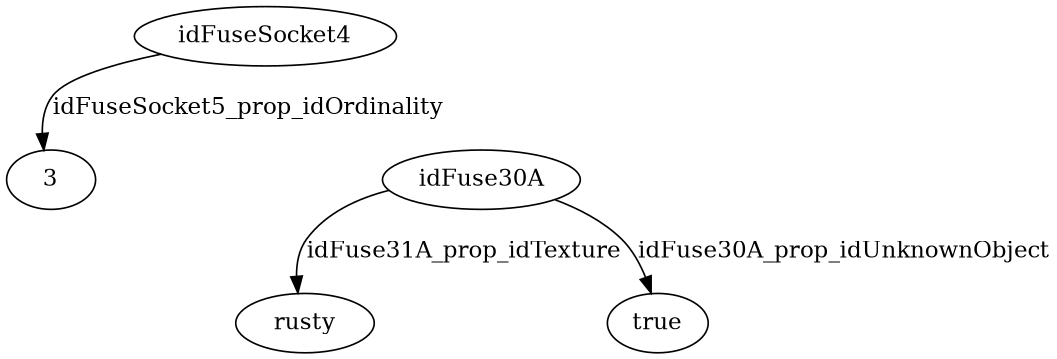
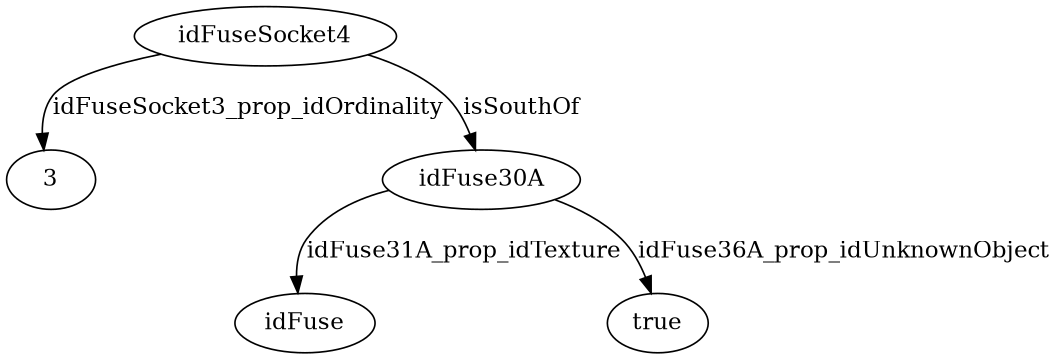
  strict digraph {
    edge [edge_type=property]
    n1 [label=idFuseSocket4 node_type=entity_node root=root]
    3
    idFuse30A
-   rusty
+   rusty [label=idFuse]
    true
-   n1 -> 3 [label=idFuseSocket5_prop_idOrdinality]
+   n1 -> 3 [label=idFuseSocket3_prop_idOrdinality]
+   n1 -> idFuse30A [edge_type=relationship label=isSouthOf]
    idFuse30A -> rusty [label=idFuse31A_prop_idTexture]
-   idFuse30A -> true [label=idFuse30A_prop_idUnknownObject]
+   idFuse30A -> true [label=idFuse36A_prop_idUnknownObject]
  }
